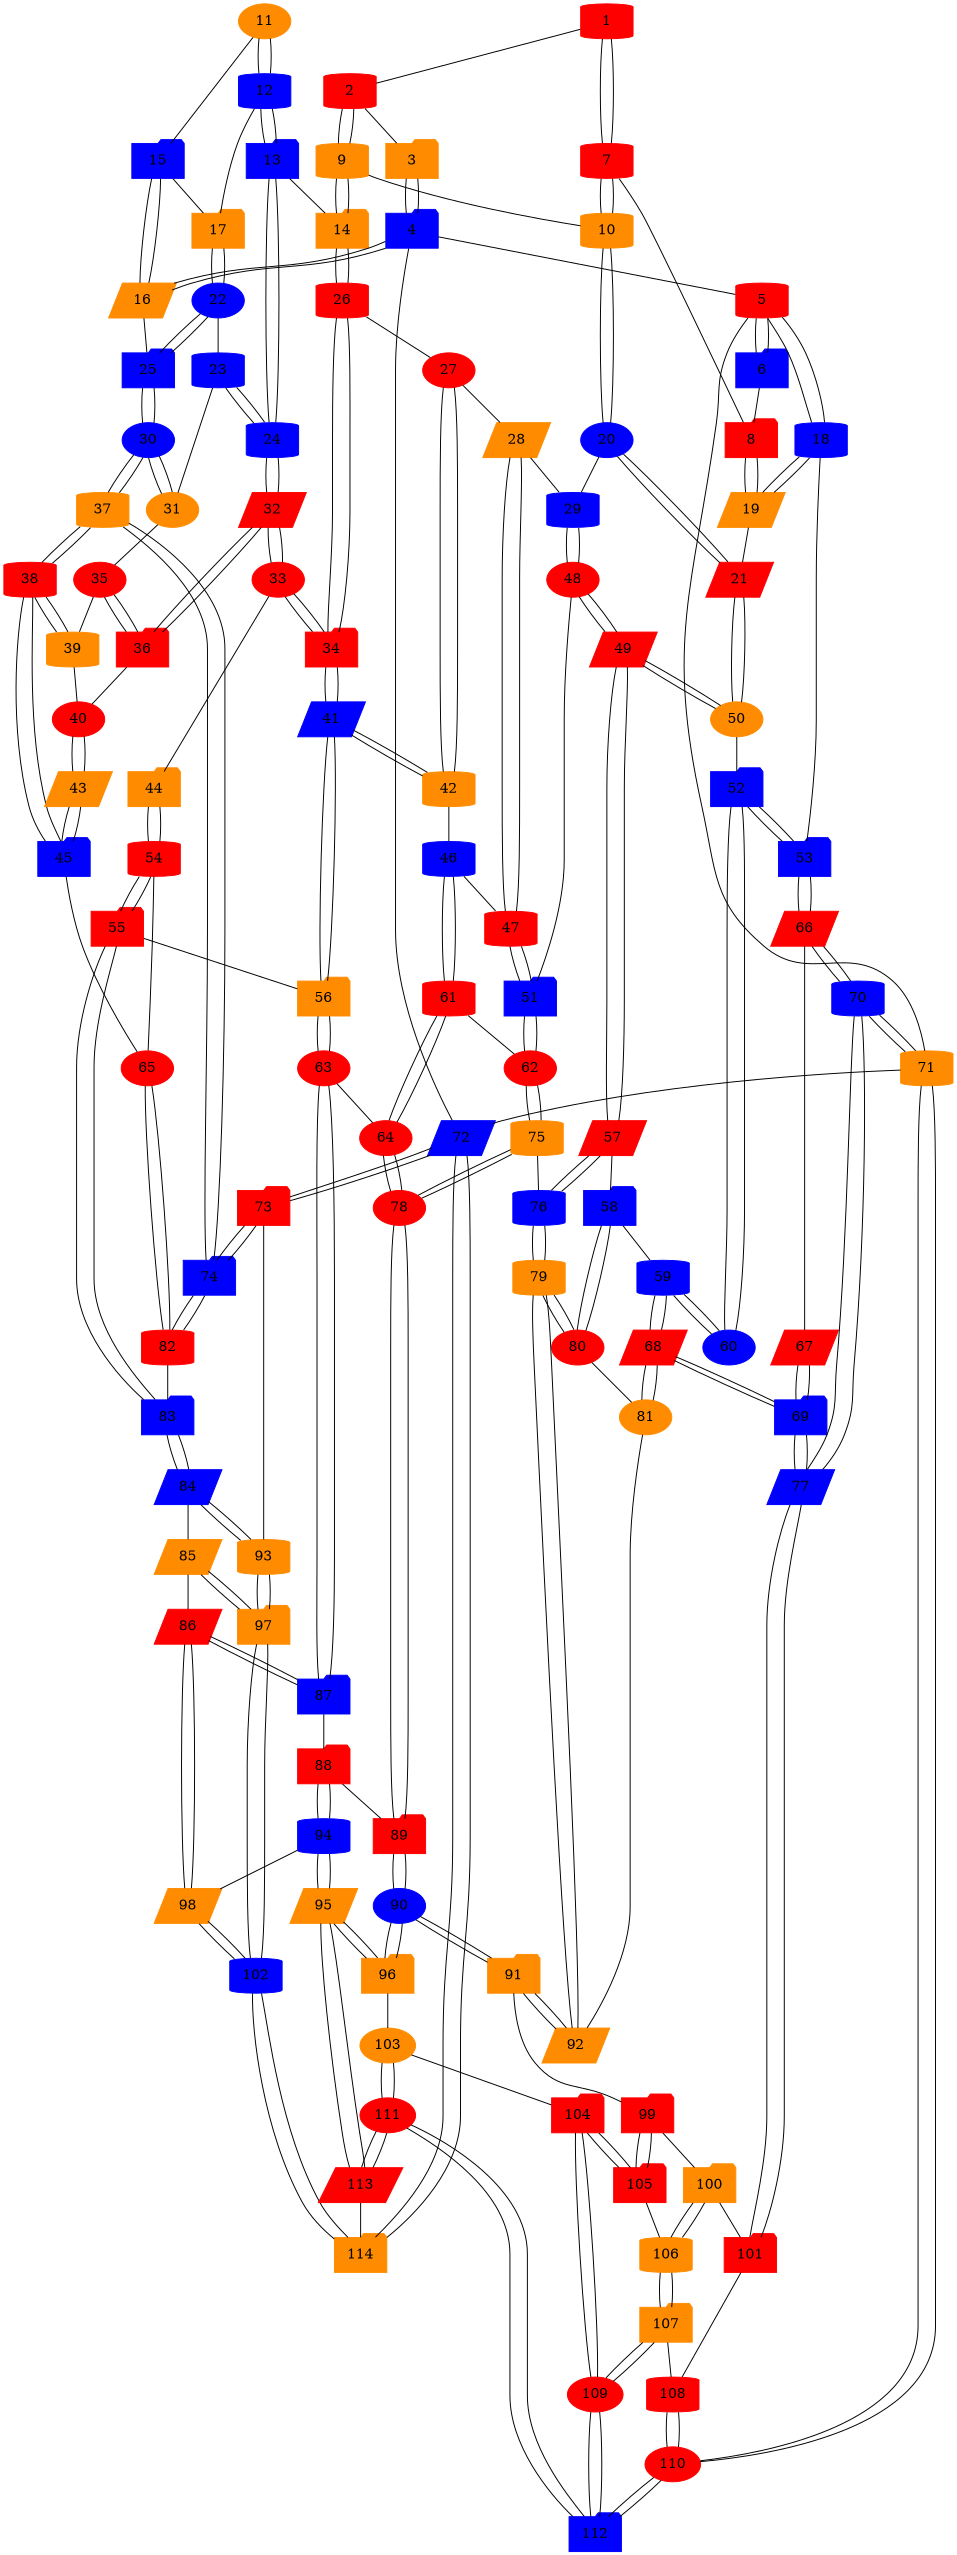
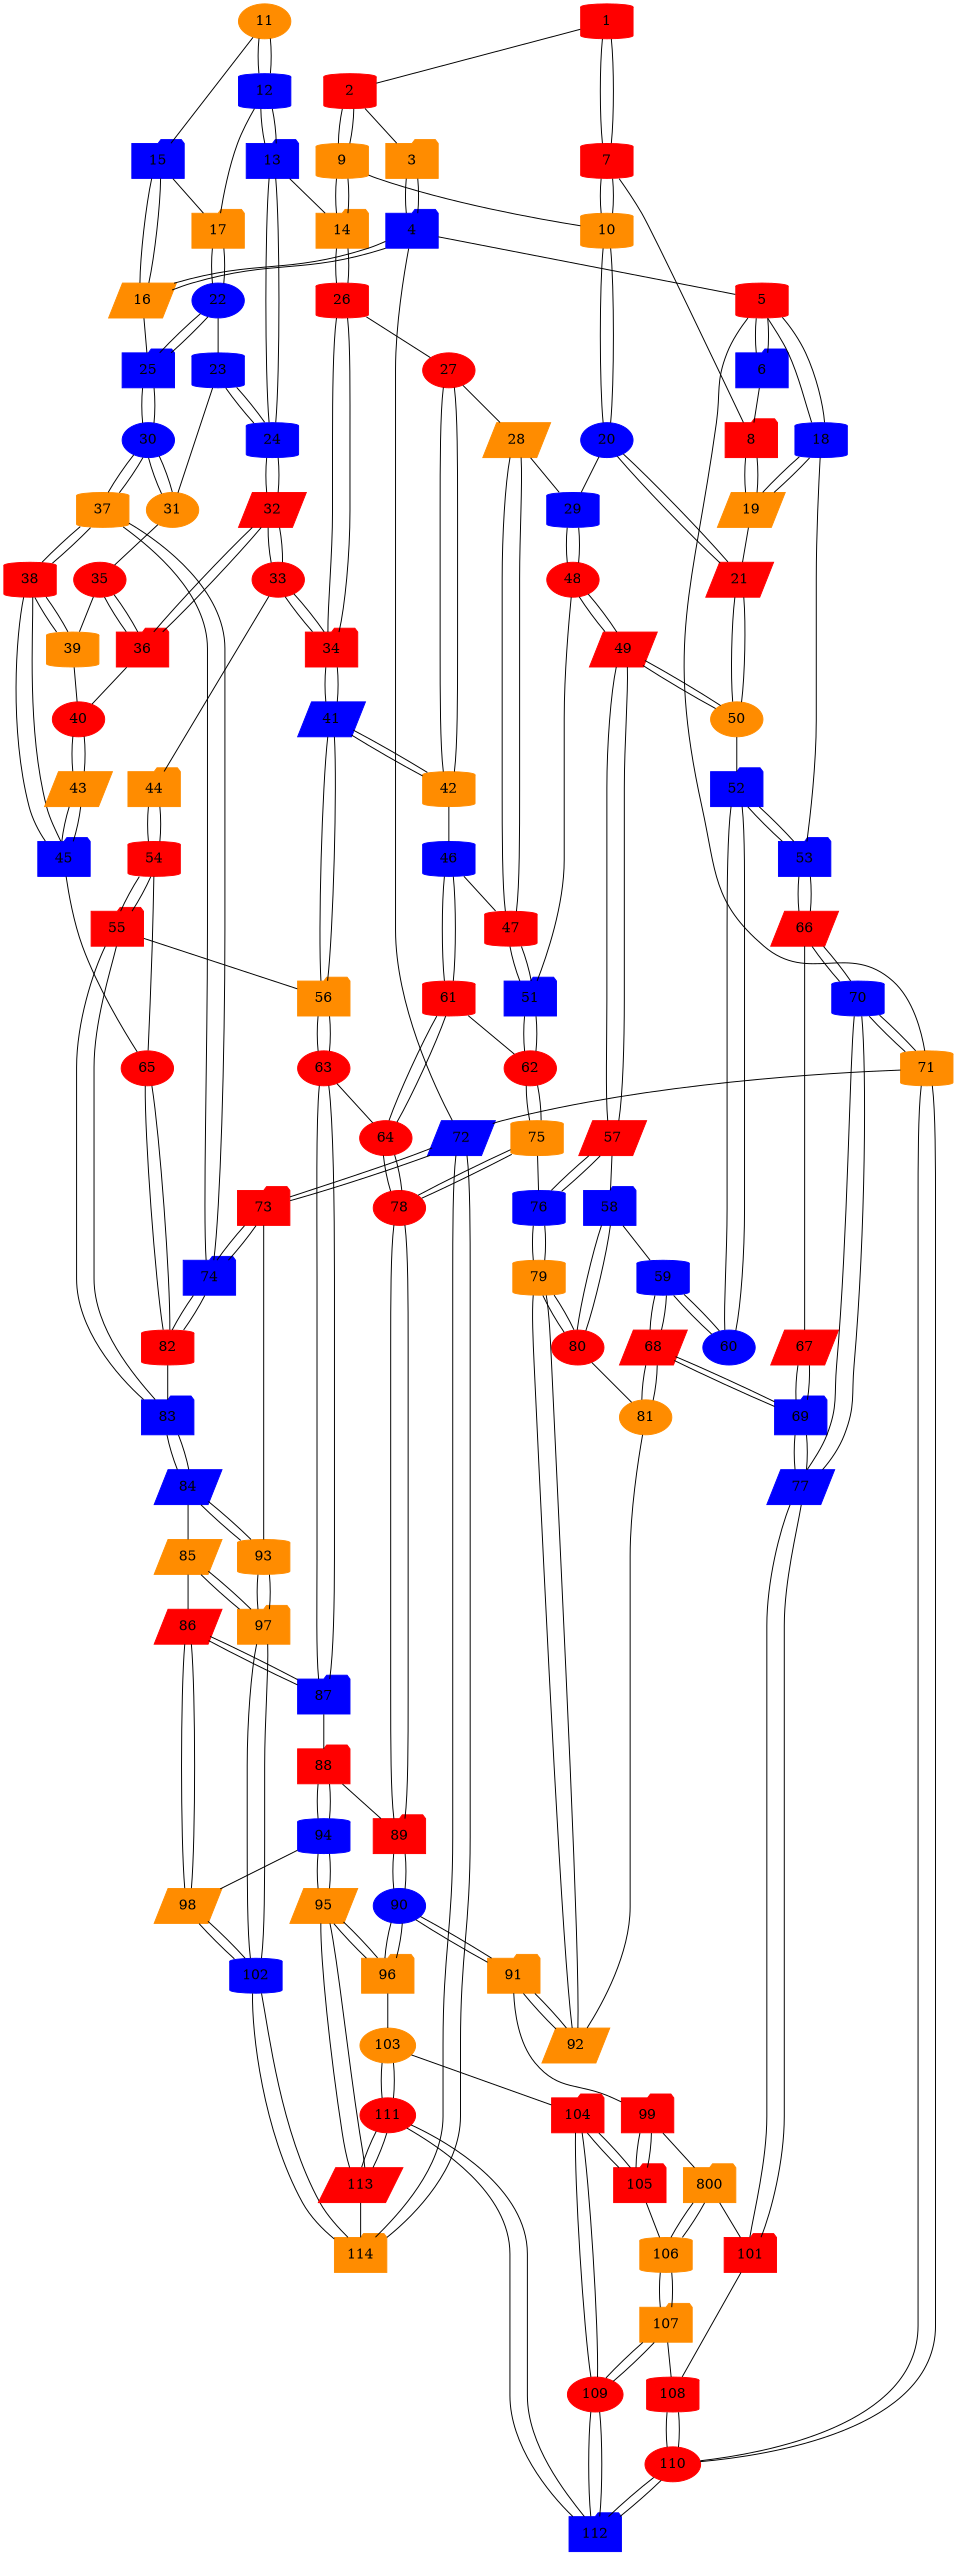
  graph {
    node [color=red shape=folder style=filled]
    1 [shape=cylinder]
    2 [shape=cylinder]
    7 [shape=cylinder]
    3 [color=darkorange]
    9 [color=darkorange shape=cylinder]
    8
    10 [color=darkorange shape=cylinder]
    4 [color=blue]
    14 [color=darkorange]
    5 [shape=cylinder]
    16 [color=darkorange shape=parallelogram]
    72 [color=blue shape=parallelogram]
    11 [color=darkorange shape=ellipse]
    12 [color=blue shape=cylinder]
    15 [color=blue]
    6 [color=blue]
    18 [color=blue shape=cylinder]
    71 [color=darkorange shape=cylinder]
    25 [color=blue]
    73
    114 [color=darkorange]
    19 [color=darkorange shape=parallelogram]
    53 [color=blue]
    110 [shape=ellipse]
    20 [color=blue shape=ellipse]
    21 [shape=parallelogram]
    26 [shape=cylinder]
    29 [color=blue shape=cylinder]
    13 [color=blue]
    17 [color=darkorange]
    24 [color=blue shape=cylinder]
    22 [color=blue shape=ellipse]
    32 [shape=parallelogram]
    27 [shape=ellipse]
    34
    30 [color=blue shape=ellipse]
    23 [color=blue shape=cylinder]
    66 [shape=parallelogram]
    50 [color=darkorange shape=ellipse]
    48 [shape=ellipse]
    52 [color=blue]
    31 [color=darkorange shape=ellipse]
    35 [shape=ellipse]
    33 [shape=ellipse]
    36
    37 [color=darkorange shape=cylinder]
    28 [color=darkorange shape=parallelogram]
    42 [color=darkorange shape=cylinder]
    41 [color=blue shape=parallelogram]
    47 [shape=cylinder]
    46 [color=blue shape=cylinder]
    51 [color=blue]
    49 [shape=parallelogram]
    38 [shape=cylinder]
    74 [color=blue]
    39 [color=darkorange shape=cylinder]
    44 [color=darkorange]
    40 [shape=ellipse]
    54 [shape=cylinder]
    56 [color=darkorange]
    43 [color=darkorange shape=parallelogram]
    45 [color=blue]
    82 [shape=cylinder]
    65 [shape=ellipse]
    63 [shape=ellipse]
    61 [shape=cylinder]
    55
    62 [shape=ellipse]
    64 [shape=ellipse]
    57 [shape=parallelogram]
    58 [color=blue]
    76 [color=blue shape=cylinder]
    60 [color=blue shape=ellipse]
    75 [color=darkorange shape=cylinder]
    67 [shape=parallelogram]
    70 [color=blue shape=cylinder]
    83 [color=blue]
    84 [color=blue shape=parallelogram]
    87 [color=blue]
    59 [color=blue shape=cylinder]
    80 [shape=ellipse]
    79 [color=darkorange shape=cylinder]
    68 [shape=parallelogram]
    81 [color=darkorange shape=ellipse]
    69 [color=blue]
    78 [shape=ellipse]
    88
    89
    77 [color=blue shape=parallelogram]
    92 [color=darkorange shape=parallelogram]
    101
    112 [color=blue]
    93 [color=darkorange shape=cylinder]
    97 [color=darkorange]
    108 [shape=cylinder]
    90 [color=blue shape=ellipse]
    85 [color=darkorange shape=parallelogram]
    86 [shape=parallelogram]
    98 [color=darkorange shape=parallelogram]
    102 [color=blue shape=cylinder]
    94 [color=blue shape=cylinder]
    95 [color=darkorange shape=parallelogram]
    91 [color=darkorange]
    96 [color=darkorange]
    99
    103 [color=darkorange shape=ellipse]
-   100 [color=darkorange]
+   100 [color=darkorange label=800]
    105
    113 [shape=parallelogram]
    104
    111 [shape=ellipse]
    106 [color=darkorange shape=cylinder]
    107 [color=darkorange]
    109 [shape=ellipse]
    1 -- 2
    1 -- 7
    1 -- 7
    2 -- 3
    2 -- 9
    2 -- 9
    7 -- 8
    7 -- 10
    7 -- 10
    3 -- 4
    3 -- 4
    9 -- 10
    9 -- 14
    9 -- 14
    8 -- 19
    8 -- 19
    10 -- 20
    10 -- 20
    4 -- 5
    4 -- 16
    4 -- 16
    4 -- 72
    14 -- 26
    14 -- 26
    5 -- 6
    5 -- 6
    5 -- 18
    5 -- 18
    5 -- 71
    16 -- 25
    72 -- 73
    72 -- 73
    72 -- 114
    72 -- 114
    11 -- 12
    11 -- 12
    11 -- 15
    12 -- 13
    12 -- 13
    12 -- 17
    15 -- 16
    15 -- 16
    15 -- 17
    6 -- 8
    18 -- 19
    18 -- 19
    18 -- 53
    71 -- 72
    71 -- 110
    71 -- 110
    25 -- 30
    25 -- 30
    73 -- 74
    73 -- 74
    73 -- 93
    19 -- 21
    53 -- 66
    53 -- 66
    110 -- 112
    110 -- 112
    20 -- 21
    20 -- 21
    20 -- 29
    21 -- 50
    21 -- 50
    26 -- 27
    26 -- 34
    26 -- 34
    29 -- 48
    29 -- 48
    13 -- 14
    13 -- 24
    13 -- 24
    17 -- 22
    17 -- 22
    24 -- 32
    24 -- 32
    22 -- 25
    22 -- 25
    22 -- 23
    32 -- 33
    32 -- 33
    32 -- 36
    32 -- 36
    27 -- 28
    27 -- 42
    27 -- 42
    34 -- 41
    34 -- 41
    30 -- 31
    30 -- 31
    30 -- 37
    30 -- 37
    23 -- 24
    23 -- 24
    23 -- 31
    66 -- 67
    66 -- 70
    66 -- 70
    50 -- 52
    48 -- 51
    48 -- 49
    48 -- 49
    52 -- 53
    52 -- 53
    52 -- 60
    52 -- 60
    31 -- 35
    35 -- 36
    35 -- 36
    35 -- 39
    33 -- 34
    33 -- 34
    33 -- 44
    36 -- 40
    37 -- 38
    37 -- 38
    37 -- 74
    37 -- 74
    28 -- 29
    28 -- 47
    28 -- 47
    42 -- 46
    41 -- 42
    41 -- 42
    41 -- 56
    41 -- 56
    47 -- 51
    47 -- 51
    46 -- 47
    46 -- 61
    46 -- 61
    51 -- 62
    51 -- 62
    49 -- 50
    49 -- 50
    49 -- 57
    49 -- 57
    38 -- 39
    38 -- 39
    38 -- 45
    38 -- 45
    74 -- 82
    74 -- 82
    39 -- 40
    44 -- 54
    44 -- 54
    40 -- 43
    40 -- 43
    54 -- 65
    54 -- 55
    54 -- 55
    56 -- 63
    56 -- 63
    43 -- 45
    43 -- 45
    45 -- 65
    82 -- 83
    65 -- 82
    65 -- 82
    63 -- 64
    63 -- 87
    63 -- 87
    61 -- 62
    61 -- 64
    61 -- 64
    55 -- 56
    55 -- 83
    55 -- 83
    62 -- 75
    62 -- 75
    64 -- 78
    64 -- 78
    57 -- 58
    57 -- 76
    57 -- 76
    58 -- 59
    58 -- 80
    58 -- 80
    76 -- 79
    76 -- 79
    75 -- 76
    75 -- 78
    75 -- 78
    67 -- 69
    67 -- 69
    70 -- 71
    70 -- 71
    70 -- 77
    70 -- 77
    83 -- 84
    83 -- 84
    84 -- 93
    84 -- 93
    84 -- 85
    87 -- 88
    59 -- 60
    59 -- 60
    59 -- 68
    59 -- 68
    80 -- 81
    79 -- 80
    79 -- 80
    79 -- 92
    79 -- 92
    68 -- 81
    68 -- 81
    68 -- 69
    68 -- 69
    81 -- 92
    69 -- 77
    69 -- 77
    78 -- 89
    78 -- 89
    88 -- 89
    88 -- 94
    88 -- 94
    89 -- 90
    89 -- 90
    77 -- 101
    77 -- 101
    101 -- 108
    93 -- 97
    93 -- 97
    97 -- 102
    97 -- 102
    108 -- 110
    108 -- 110
    90 -- 91
    90 -- 91
    90 -- 96
    90 -- 96
    85 -- 97
    85 -- 97
    85 -- 86
    86 -- 87
    86 -- 87
    86 -- 98
    86 -- 98
    98 -- 102
    98 -- 102
    102 -- 114
    102 -- 114
    94 -- 98
    94 -- 95
    94 -- 95
    95 -- 96
    95 -- 96
    95 -- 113
    95 -- 113
    91 -- 92
    91 -- 92
    91 -- 99
    96 -- 103
    99 -- 100
    99 -- 105
    99 -- 105
    103 -- 104
    103 -- 111
    103 -- 111
    100 -- 101
    100 -- 106
    100 -- 106
    105 -- 106
    113 -- 114
    104 -- 105
    104 -- 105
    104 -- 109
    104 -- 109
    111 -- 112
    111 -- 112
    111 -- 113
    111 -- 113
    106 -- 107
    106 -- 107
    107 -- 108
    107 -- 109
    107 -- 109
    109 -- 112
    109 -- 112
  }
